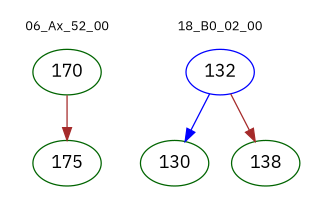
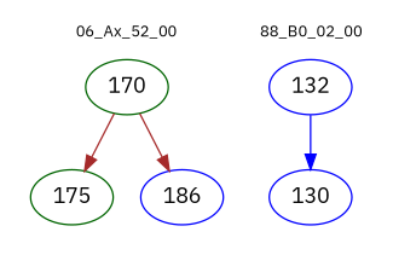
  digraph {
    fontname="IBM Plex Sans"
    node [color=darkgreen fontname="IBM Plex Sans"]
    edge [color=brown fontname="IBM Plex Sans"]
    n1 [label=170]
    n2 [label=175]
+   n3 [color=blue label=186]
    n4 [color=blue label=132]
-   n5 [label=130]
-   n6 [label=138]
+   n5 [color=blue label=130]
    subgraph cluster_1 {
      color=white
      fontsize=10
      label="06_Ax_52_00"
      n1
      n2
+     n3
    }
    subgraph cluster_2 {
      color=white
      fontsize=10
-     label="18_B0_02_00"
+     label="88_B0_02_00"
      n4
      n5
-     n6
    }
    n1 -> n2
+   n1 -> n3
    n4 -> n5 [color=blue]
-   n4 -> n6
  }
